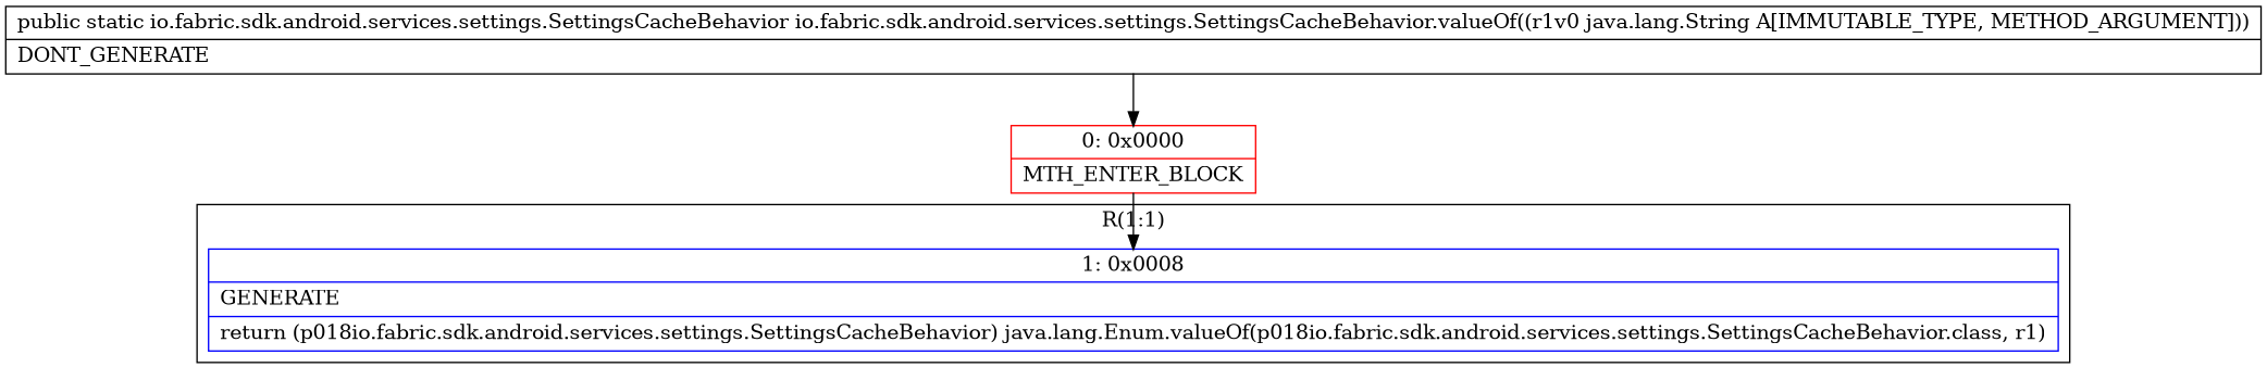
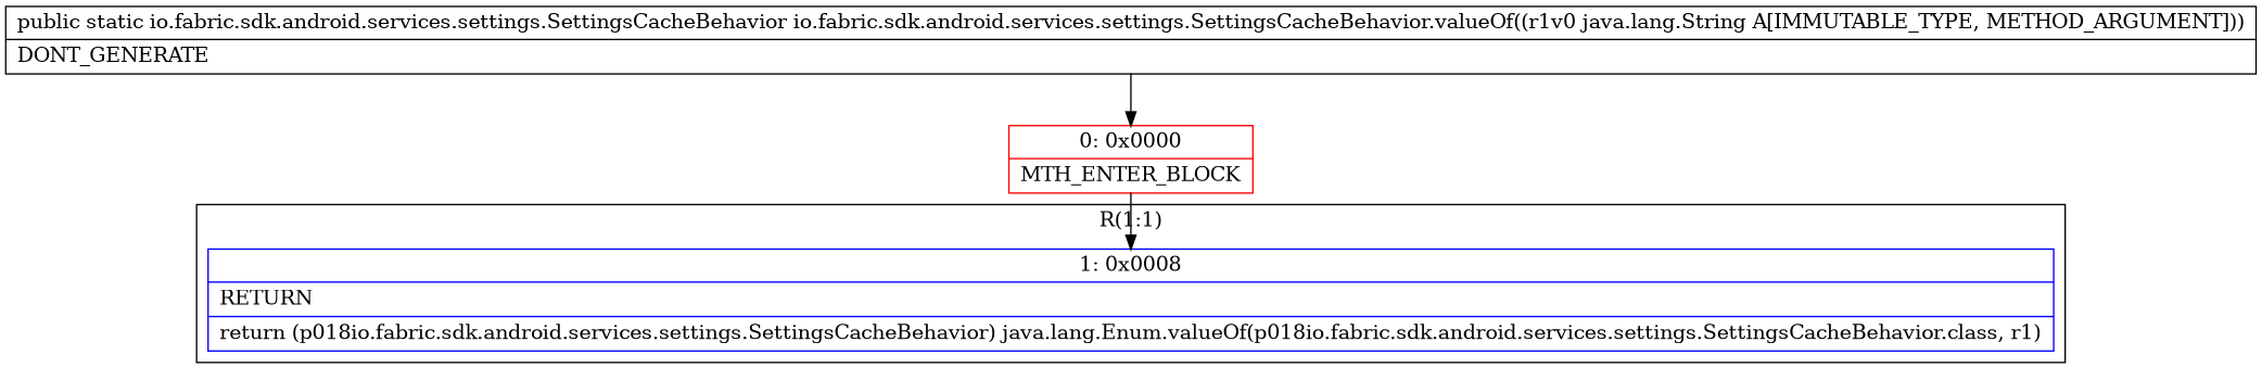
  digraph {
    node [shape=record]
-   n1 [color=blue label="{1\:\ 0x0008|GENERATE\l|return (p018io.fabric.sdk.android.services.settings.SettingsCacheBehavior) java.lang.Enum.valueOf(p018io.fabric.sdk.android.services.settings.SettingsCacheBehavior.class, r1)\l}"]
+   n1 [color=blue label="{1\:\ 0x0008|RETURN\l|return (p018io.fabric.sdk.android.services.settings.SettingsCacheBehavior) java.lang.Enum.valueOf(p018io.fabric.sdk.android.services.settings.SettingsCacheBehavior.class, r1)\l}"]
    n2 [color=red label="{0\:\ 0x0000|MTH_ENTER_BLOCK\l}"]
    n3 [label="{public static io.fabric.sdk.android.services.settings.SettingsCacheBehavior io.fabric.sdk.android.services.settings.SettingsCacheBehavior.valueOf((r1v0 java.lang.String A[IMMUTABLE_TYPE, METHOD_ARGUMENT]))  | DONT_GENERATE\l}"]
    subgraph cluster_1 {
      label="R(1:1)"
      n1
    }
    n2 -> n1
    n3 -> n2
  }
